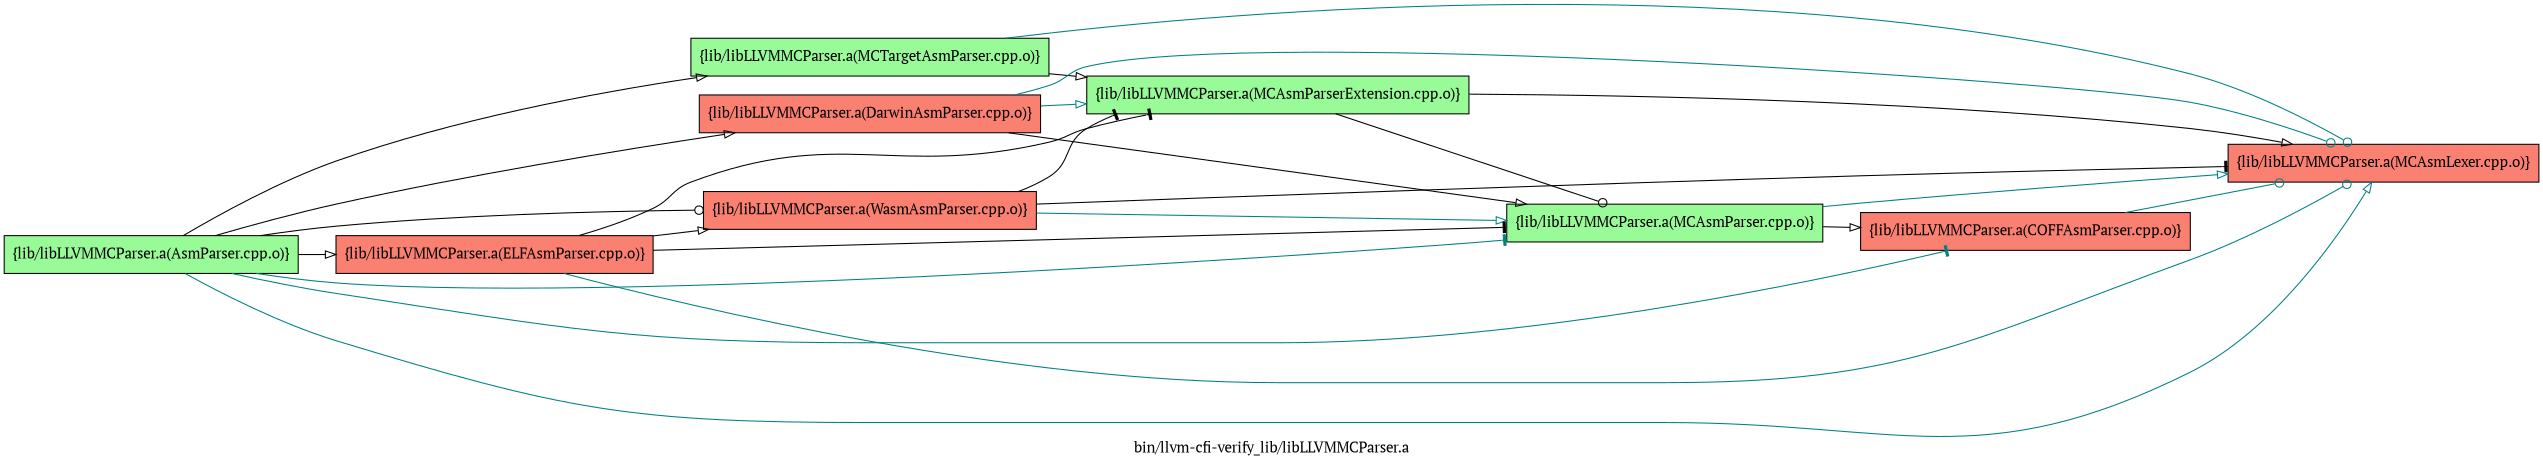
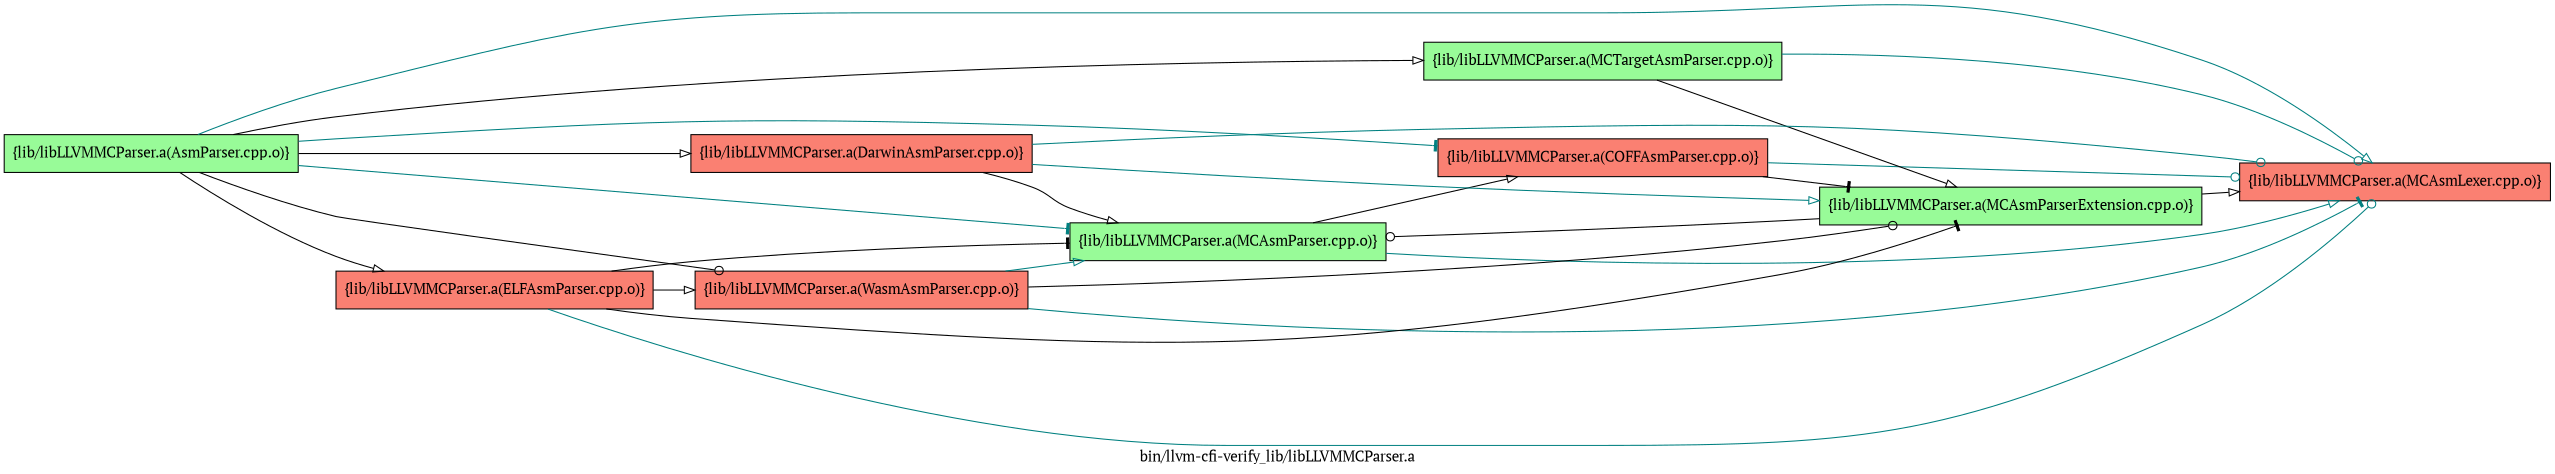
  digraph {
    fontname="PT Serif"
    label="bin/llvm-cfi-verify_lib/libLLVMMCParser.a"
    rankdir=LR
    node [fillcolor=salmon fontname="PT Serif" group=0 shape=box style=filled]
    edge [arrowhead=onormal color=black fontname="PT Serif"]
    n1 [label="{lib/libLLVMMCParser.a(MCAsmLexer.cpp.o)}"]
    n2 [fillcolor=palegreen label="{lib/libLLVMMCParser.a(MCAsmParser.cpp.o)}"]
    n3 [label="{lib/libLLVMMCParser.a(COFFAsmParser.cpp.o)}"]
    n4 [fillcolor=palegreen label="{lib/libLLVMMCParser.a(MCAsmParserExtension.cpp.o)}"]
    n5 [fillcolor=palegreen label="{lib/libLLVMMCParser.a(MCTargetAsmParser.cpp.o)}"]
    n6 [fillcolor=palegreen label="{lib/libLLVMMCParser.a(AsmParser.cpp.o)}"]
    n7 [label="{lib/libLLVMMCParser.a(WasmAsmParser.cpp.o)}"]
    n8 [label="{lib/libLLVMMCParser.a(DarwinAsmParser.cpp.o)}"]
    n9 [label="{lib/libLLVMMCParser.a(ELFAsmParser.cpp.o)}"]
    n2 -> n1 [color=teal]
    n2 -> n3
    n3 -> n1 [arrowhead=odot color=teal]
+   n3 -> n4 [arrowhead=tee]
    n4 -> n1
    n4 -> n2 [arrowhead=odot]
    n5 -> n1 [arrowhead=odot color=teal]
    n5 -> n4
    n6 -> n1 [color=teal]
    n6 -> n2 [arrowhead=tee color=teal]
    n6 -> n3 [arrowhead=tee color=teal]
    n6 -> n5
    n6 -> n7 [arrowhead=odot]
    n6 -> n8
    n6 -> n9
-   n7 -> n1 [arrowhead=tee]
+   n7 -> n1 [arrowhead=tee color=teal]
    n7 -> n2 [color=teal]
-   n7 -> n4 [arrowhead=tee]
+   n7 -> n4 [arrowhead=odot]
    n8 -> n1 [arrowhead=odot color=teal]
    n8 -> n2
    n8 -> n4 [color=teal]
    n9 -> n1 [arrowhead=odot color=teal]
    n9 -> n2 [arrowhead=tee]
    n9 -> n4 [arrowhead=tee]
    n9 -> n7
  }
